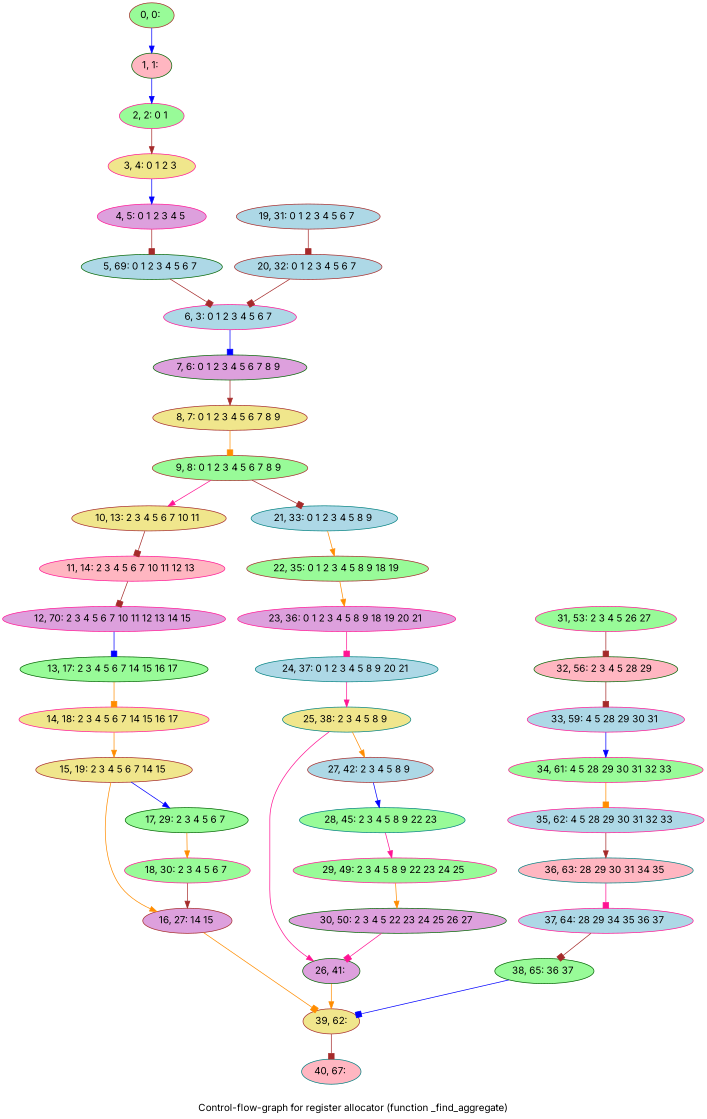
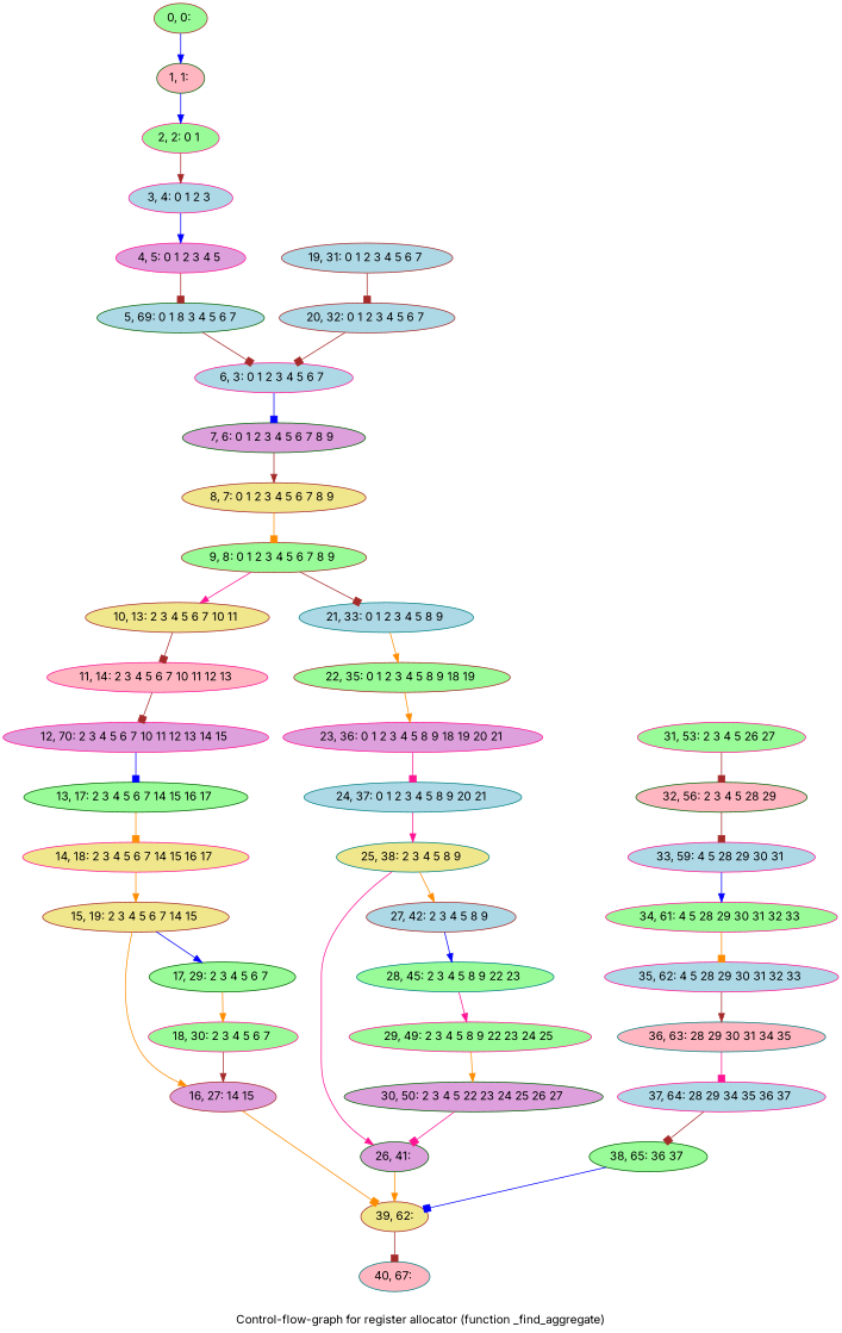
  digraph {
    fontname=Inter
    label="Control-flow-graph for register allocator (function _find_aggregate)"
    node [color=deeppink fillcolor=palegreen fontname=Inter style=filled]
    edge [arrowhead=normal color=brown fontname=Inter]
    n1 [color=brown label="0, 0: "]
    n2 [color=darkgreen fillcolor=lightpink label="1, 1: "]
    n3 [label="2, 2: 0 1 "]
-   n4 [fillcolor=khaki label="3, 4: 0 1 2 3 "]
+   n4 [fillcolor=lightblue label="3, 4: 0 1 2 3 "]
    n5 [fillcolor=plum label="4, 5: 0 1 2 3 4 5 "]
-   n6 [color=darkgreen fillcolor=lightblue label="5, 69: 0 1 2 3 4 5 6 7 "]
+   n6 [color=darkgreen fillcolor=lightblue label="5, 69: 0 1 8 3 4 5 6 7"]
    n7 [fillcolor=lightblue label="6, 3: 0 1 2 3 4 5 6 7 "]
    n8 [color=darkgreen fillcolor=plum label="7, 6: 0 1 2 3 4 5 6 7 8 9 "]
    n9 [color=brown fillcolor=khaki label="8, 7: 0 1 2 3 4 5 6 7 8 9 "]
    n10 [color=brown label="9, 8: 0 1 2 3 4 5 6 7 8 9 "]
    n11 [color=brown fillcolor=khaki label="10, 13: 2 3 4 5 6 7 10 11 "]
    n12 [color=teal fillcolor=lightblue label="21, 33: 0 1 2 3 4 5 8 9 "]
    n13 [fillcolor=lightpink label="11, 14: 2 3 4 5 6 7 10 11 12 13 "]
    n14 [color=brown label="22, 35: 0 1 2 3 4 5 8 9 18 19 "]
    n15 [fillcolor=plum label="12, 70: 2 3 4 5 6 7 10 11 12 13 14 15 "]
    n16 [color=darkgreen label="13, 17: 2 3 4 5 6 7 14 15 16 17 "]
    n17 [fillcolor=khaki label="14, 18: 2 3 4 5 6 7 14 15 16 17 "]
    n18 [color=brown fillcolor=khaki label="15, 19: 2 3 4 5 6 7 14 15 "]
    n19 [color=brown fillcolor=plum label="16, 27: 14 15 "]
    n20 [color=darkgreen label="17, 29: 2 3 4 5 6 7 "]
    n21 [color=brown fillcolor=khaki label="39, 62:"]
    n22 [label="18, 30: 2 3 4 5 6 7 "]
    n23 [color=teal fillcolor=lightpink label="40, 67: "]
    n24 [color=brown fillcolor=lightblue label="19, 31: 0 1 2 3 4 5 6 7 "]
    n25 [color=brown fillcolor=lightblue label="20, 32: 0 1 2 3 4 5 6 7 "]
    n26 [fillcolor=plum label="23, 36: 0 1 2 3 4 5 8 9 18 19 20 21 "]
    n27 [color=teal fillcolor=lightblue label="24, 37: 0 1 2 3 4 5 8 9 20 21 "]
    n28 [color=teal fillcolor=khaki label="25, 38: 2 3 4 5 8 9 "]
    n29 [color=darkgreen fillcolor=plum label="26, 41: "]
    n30 [color=brown fillcolor=lightblue label="27, 42: 2 3 4 5 8 9 "]
    n31 [color=teal label="28, 45: 2 3 4 5 8 9 22 23 "]
    n32 [label="29, 49: 2 3 4 5 8 9 22 23 24 25 "]
    n33 [color=darkgreen fillcolor=plum label="30, 50: 2 3 4 5 22 23 24 25 26 27 "]
    n34 [label="31, 53: 2 3 4 5 26 27 "]
    n35 [color=darkgreen fillcolor=lightpink label="32, 56: 2 3 4 5 28 29 "]
    n36 [fillcolor=lightblue label="33, 59: 4 5 28 29 30 31 "]
    n37 [label="34, 61: 4 5 28 29 30 31 32 33 "]
    n38 [fillcolor=lightblue label="35, 62: 4 5 28 29 30 31 32 33 "]
    n39 [color=teal fillcolor=lightpink label="36, 63: 28 29 30 31 34 35 "]
    n40 [fillcolor=lightblue label="37, 64: 28 29 34 35 36 37 "]
    n41 [color=darkgreen label="38, 65: 36 37 "]
    n1 -> n2 [color=blue]
    n2 -> n3 [color=blue]
    n3 -> n4
    n4 -> n5 [color=blue]
    n5 -> n6 [arrowhead=box]
    n6 -> n7 [arrowhead=box]
    n7 -> n8 [arrowhead=box color=blue]
    n8 -> n9
    n9 -> n10 [arrowhead=box color=darkorange]
    n10 -> n11 [color=deeppink]
    n10 -> n12 [arrowhead=box]
    n11 -> n13 [arrowhead=box]
    n12 -> n14 [color=darkorange]
    n13 -> n15 [arrowhead=box]
    n14 -> n26 [color=darkorange]
    n15 -> n16 [arrowhead=box color=blue]
    n16 -> n17 [arrowhead=box color=darkorange]
    n17 -> n18 [color=darkorange]
    n18 -> n19 [color=darkorange]
    n18 -> n20 [color=blue]
    n19 -> n21 [arrowhead=box color=darkorange]
    n20 -> n22 [color=darkorange]
    n21 -> n23 [arrowhead=box]
    n22 -> n19
    n24 -> n25 [arrowhead=box]
    n25 -> n7 [arrowhead=box]
    n26 -> n27 [arrowhead=box color=deeppink]
    n27 -> n28 [color=deeppink]
    n28 -> n29 [color=deeppink]
    n28 -> n30 [color=darkorange]
    n29 -> n21 [color=darkorange]
    n30 -> n31 [color=blue]
    n31 -> n32 [color=deeppink]
    n32 -> n33 [color=darkorange]
    n33 -> n29 [arrowhead=box color=deeppink]
    n34 -> n35 [arrowhead=box]
    n35 -> n36 [arrowhead=box]
    n36 -> n37 [color=blue]
    n37 -> n38 [arrowhead=box color=darkorange]
    n38 -> n39
    n39 -> n40 [arrowhead=box color=deeppink]
    n40 -> n41 [arrowhead=box]
    n41 -> n21 [arrowhead=box color=blue]
  }
